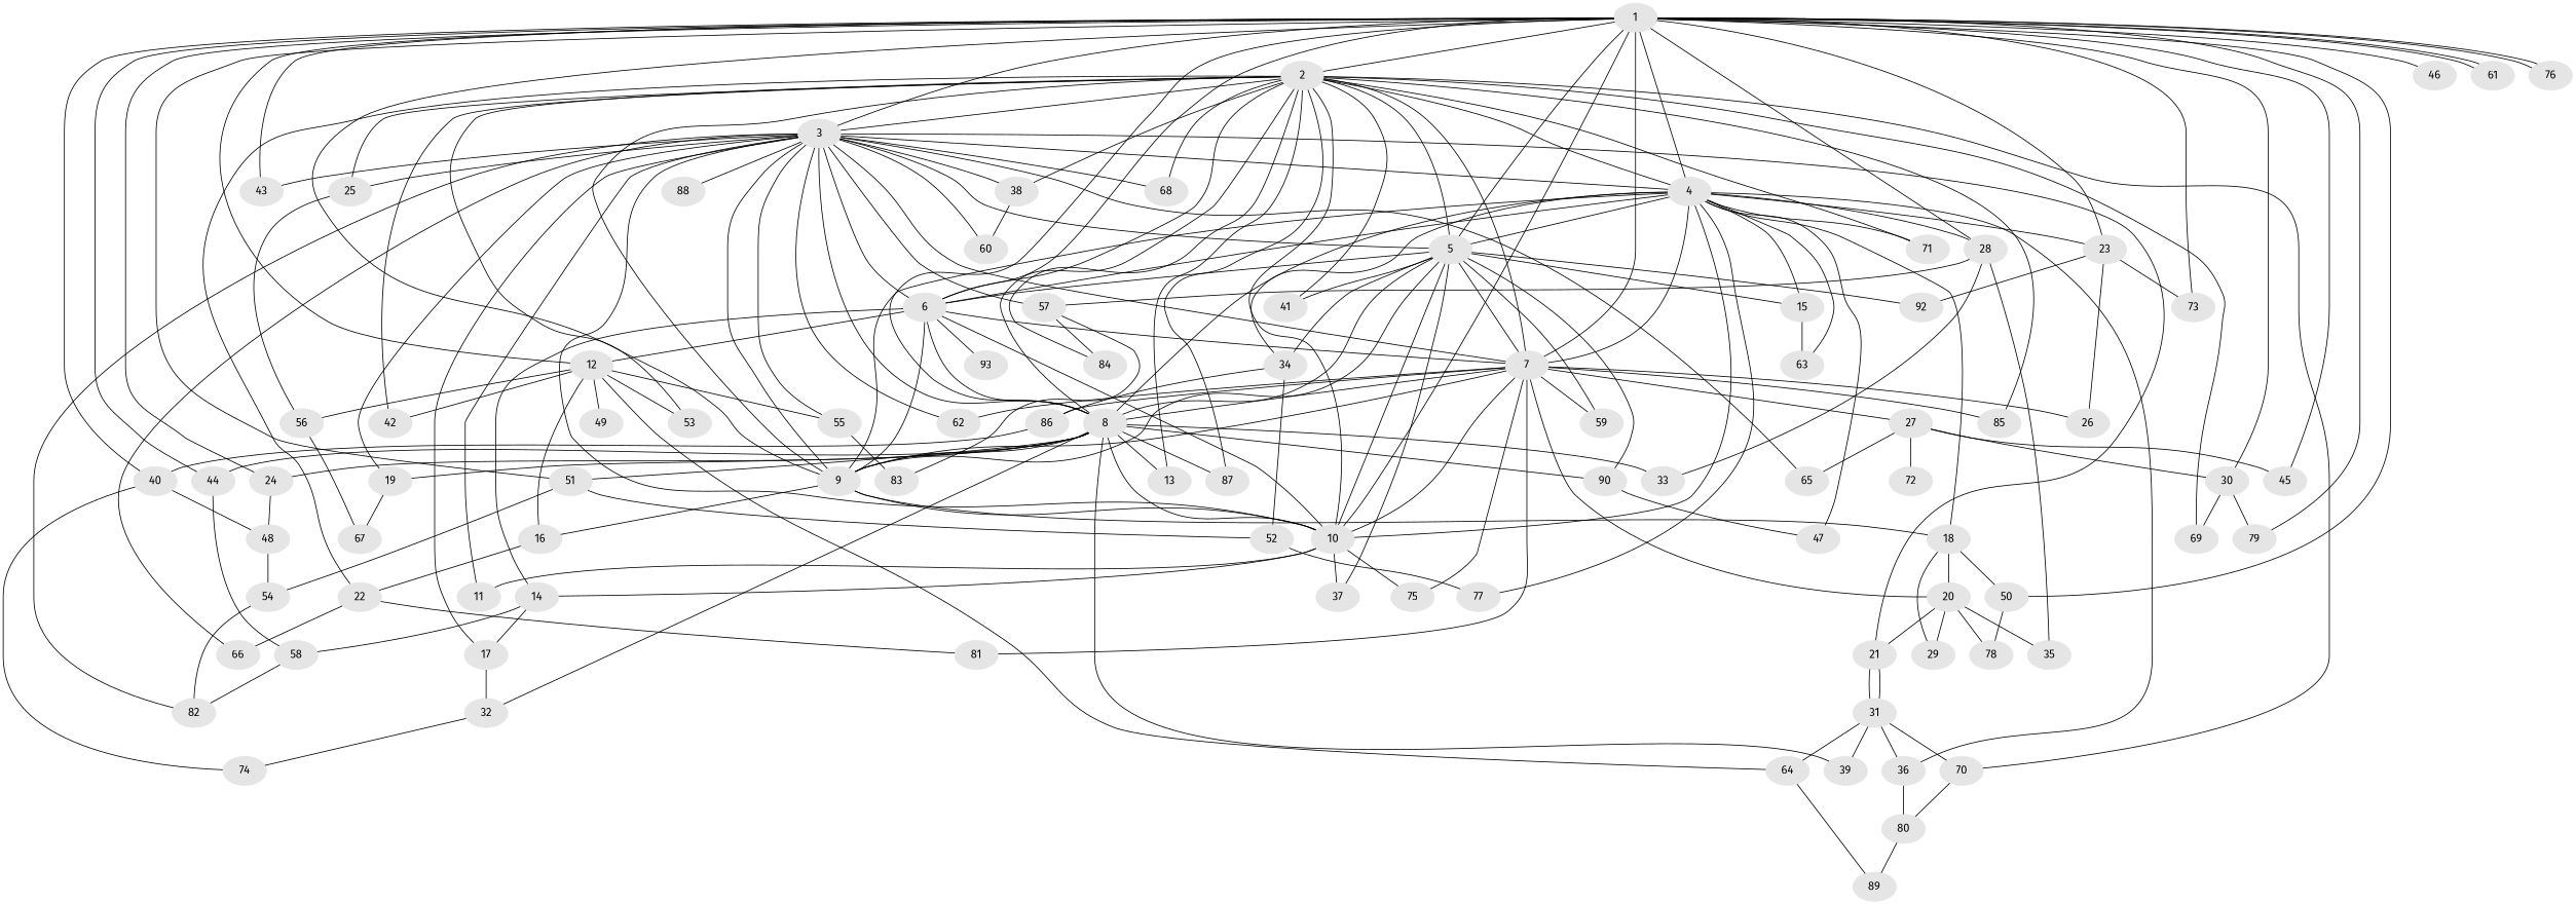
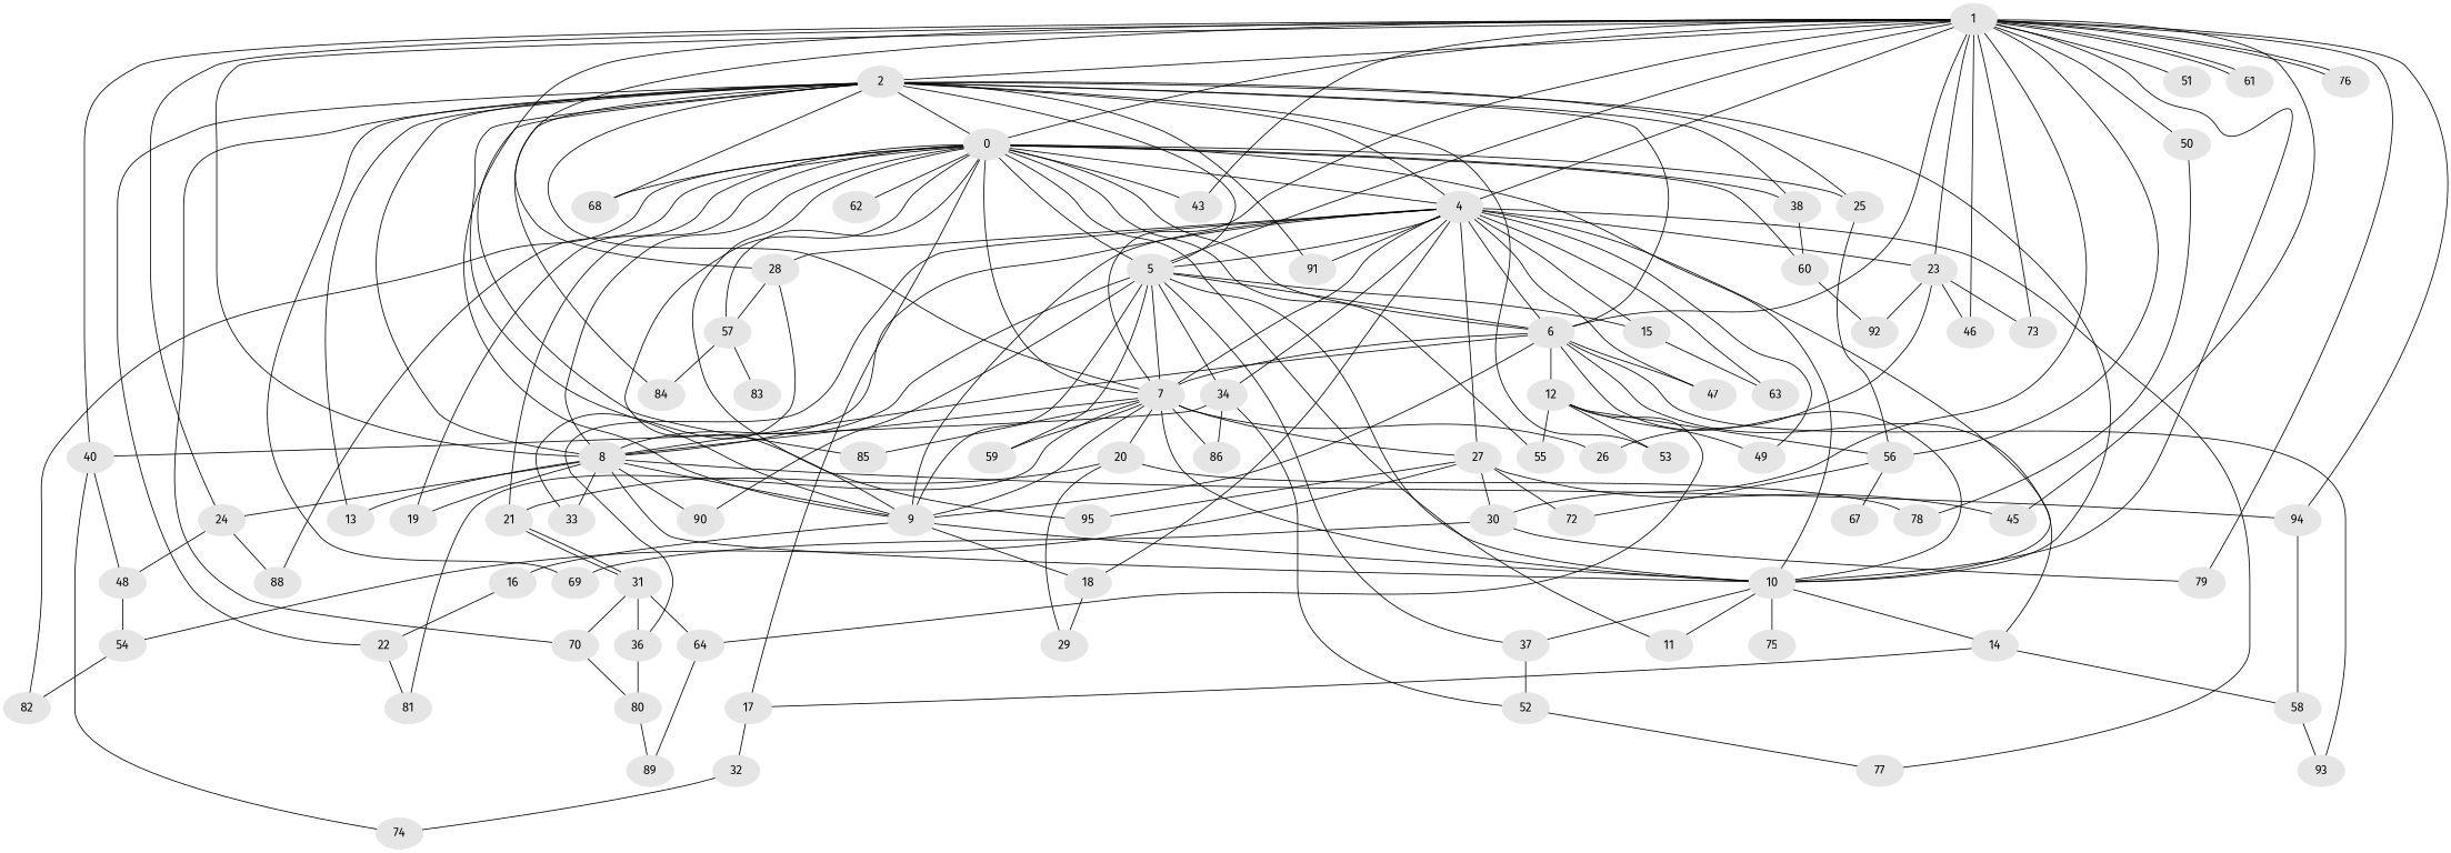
  graph {
    fontname="Fira Sans"
    node [color=gray90 fontname="Fira Sans" style=filled]
    edge [fontname="Fira Sans"]
    1
    2
-   3
+   3 [label=0]
    4
    5
    6
    7
    8
    9
    10
    12
    23
    24
    28
    30
    40
    43
-   44
+   44 [label=94]
    45
    46
    50
    51
    61
    73
    76
    79
    13
    22
    25
    38
-   41
-   42
    53
    68
    69
    70
-   71
+   71 [label=91]
    84
    85
-   87
    11
    17
    19
    21
    55
    57
    60
    62
-   65
-   66
+   65 [label=95]
    82
    88
    15
    18
    27
    34
    36
    47
    49
    63
    77
    37
    59
    90
    14
    93
    20
    26
    75
    81
    86
    32
    33
-   39
    16
    56
    64
    92
    48
-   35
    74
    58
    78
    80
    67
    31
    83
    29
    54
    72
    52
    89
    1 -- 2
    1 -- 3
    1 -- 4
    1 -- 5
    1 -- 6
    1 -- 7
    1 -- 8
    1 -- 9
    1 -- 10
-   1 -- 12
+   1 -- 56
    1 -- 23
    1 -- 24
    1 -- 28
    1 -- 30
    1 -- 40
    1 -- 43
    1 -- 44
    1 -- 45
    1 -- 46
    1 -- 50
    1 -- 51
    1 -- 61
    1 -- 61
    1 -- 73
    1 -- 76
    1 -- 76
    1 -- 79
    2 -- 3
    2 -- 4
    2 -- 5
    2 -- 6
    2 -- 7
    2 -- 8
    2 -- 9
    2 -- 10
    2 -- 13
    2 -- 22
    2 -- 25
    2 -- 38
-   2 -- 41
-   2 -- 42
    2 -- 53
    2 -- 68
    2 -- 69
    2 -- 70
    2 -- 71
    2 -- 84
    2 -- 85
-   2 -- 87
    3 -- 4
    3 -- 5
    3 -- 6
    3 -- 7
    3 -- 8
    3 -- 9
    3 -- 10
    3 -- 43
    3 -- 25
    3 -- 38
    3 -- 68
    3 -- 11
    3 -- 17
    3 -- 19
    3 -- 21
    3 -- 55
    3 -- 57
    3 -- 60
    3 -- 62
    3 -- 65
-   3 -- 66
    3 -- 82
    3 -- 88
    4 -- 5
    4 -- 6
    4 -- 7
    4 -- 8
    4 -- 9
    4 -- 10
    4 -- 23
    4 -- 28
    4 -- 71
    4 -- 15
    4 -- 18
+   4 -- 27
    4 -- 34
    4 -- 36
    4 -- 47
+   4 -- 49
    4 -- 63
    4 -- 77
    5 -- 6
    5 -- 7
    5 -- 8
    5 -- 9
    5 -- 10
-   5 -- 41
    5 -- 15
    5 -- 34
    5 -- 37
    5 -- 59
    5 -- 90
    6 -- 7
    6 -- 8
    6 -- 9
    6 -- 10
    6 -- 12
-   90 -- 47
+   6 -- 47
    6 -- 14
    6 -- 93
    7 -- 8
    7 -- 9
    7 -- 10
    7 -- 85
-   7 -- 62
    7 -- 27
    7 -- 59
    7 -- 20
    7 -- 26
-   7 -- 75
    7 -- 81
    7 -- 86
    8 -- 9
    8 -- 10
    8 -- 24
    8 -- 44
-   8 -- 51
    8 -- 13
-   8 -- 87
    8 -- 19
    8 -- 90
-   8 -- 32
    8 -- 33
-   8 -- 39
    9 -- 10
    9 -- 18
    9 -- 16
    10 -- 11
    10 -- 37
    10 -- 14
    10 -- 75
-   12 -- 42
    12 -- 53
    12 -- 55
    12 -- 49
-   12 -- 16
    12 -- 56
    12 -- 64
+   23 -- 46
    23 -- 73
    23 -- 26
    23 -- 92
+   24 -- 88
    24 -- 48
    28 -- 57
    28 -- 33
-   28 -- 35
    30 -- 79
    30 -- 69
    40 -- 48
    40 -- 74
    44 -- 58
    50 -- 78
-   22 -- 66
    22 -- 81
    25 -- 56
    38 -- 60
    70 -- 80
    17 -- 32
-   19 -- 67
    21 -- 31
    21 -- 31
-   55 -- 83
    57 -- 84
    57 -- 83
-   5 -- 92
+   60 -- 92
    15 -- 63
-   18 -- 50
-   18 -- 20
    18 -- 29
    27 -- 30
    27 -- 45
    27 -- 65
-   51 -- 54
+   27 -- 54
    27 -- 72
-   86 -- 40
+   34 -- 40
    34 -- 86
    34 -- 52
    36 -- 80
-   51 -- 52
+   37 -- 52
    14 -- 17
    14 -- 58
    20 -- 21
-   20 -- 35
    20 -- 78
    20 -- 29
    32 -- 74
    16 -- 22
    56 -- 67
+   56 -- 72
    64 -- 89
    48 -- 54
-   58 -- 82
+   58 -- 93
    80 -- 89
    31 -- 70
    31 -- 36
-   31 -- 39
    31 -- 64
    54 -- 82
    52 -- 77
  }
